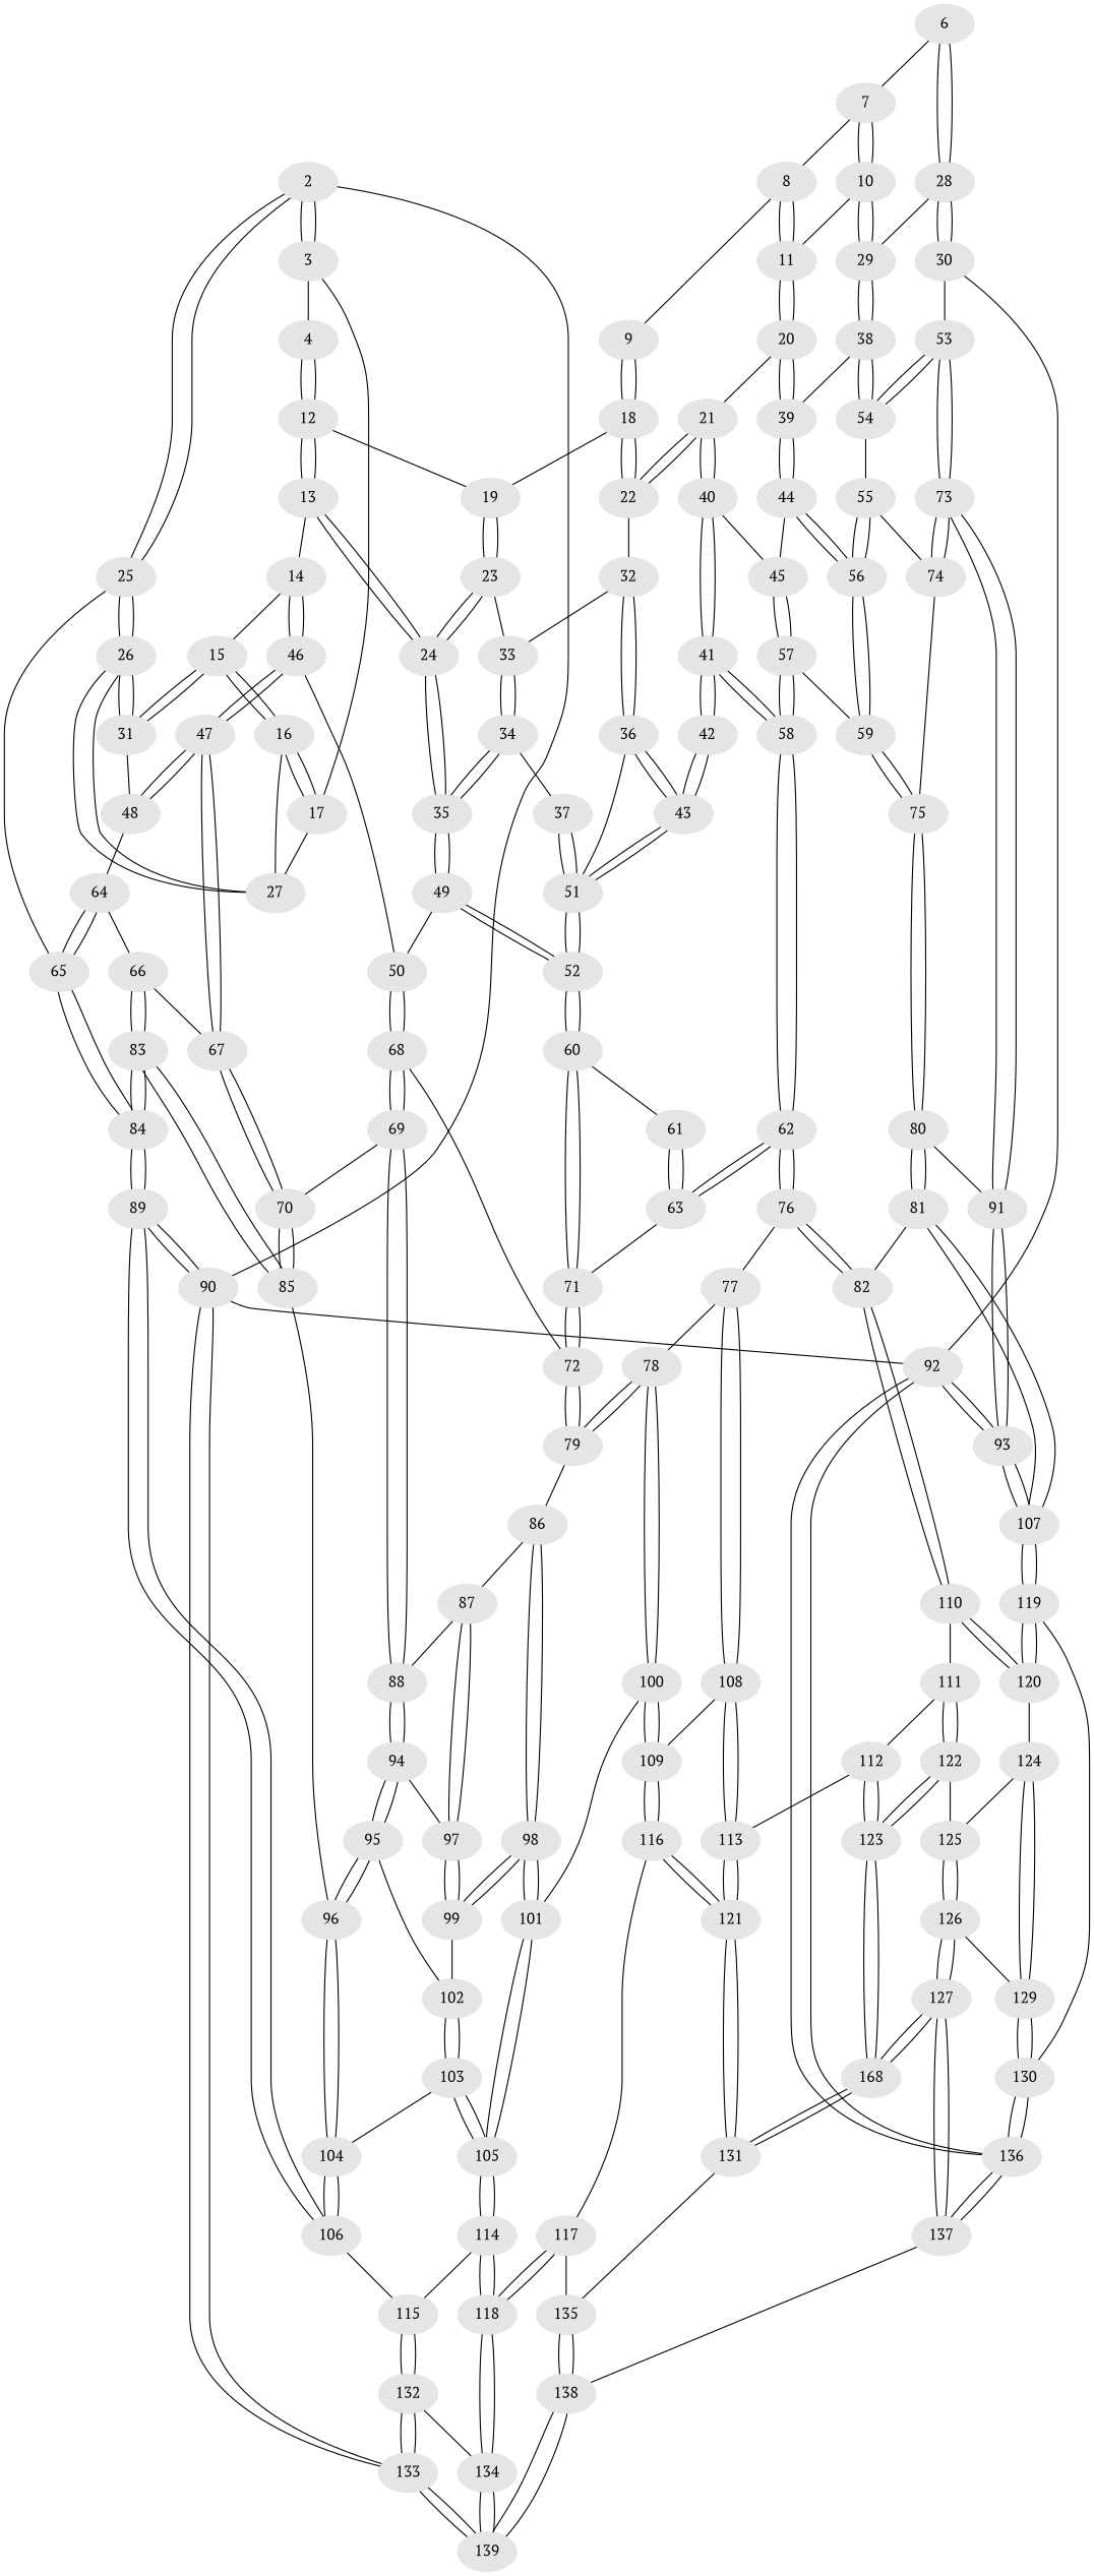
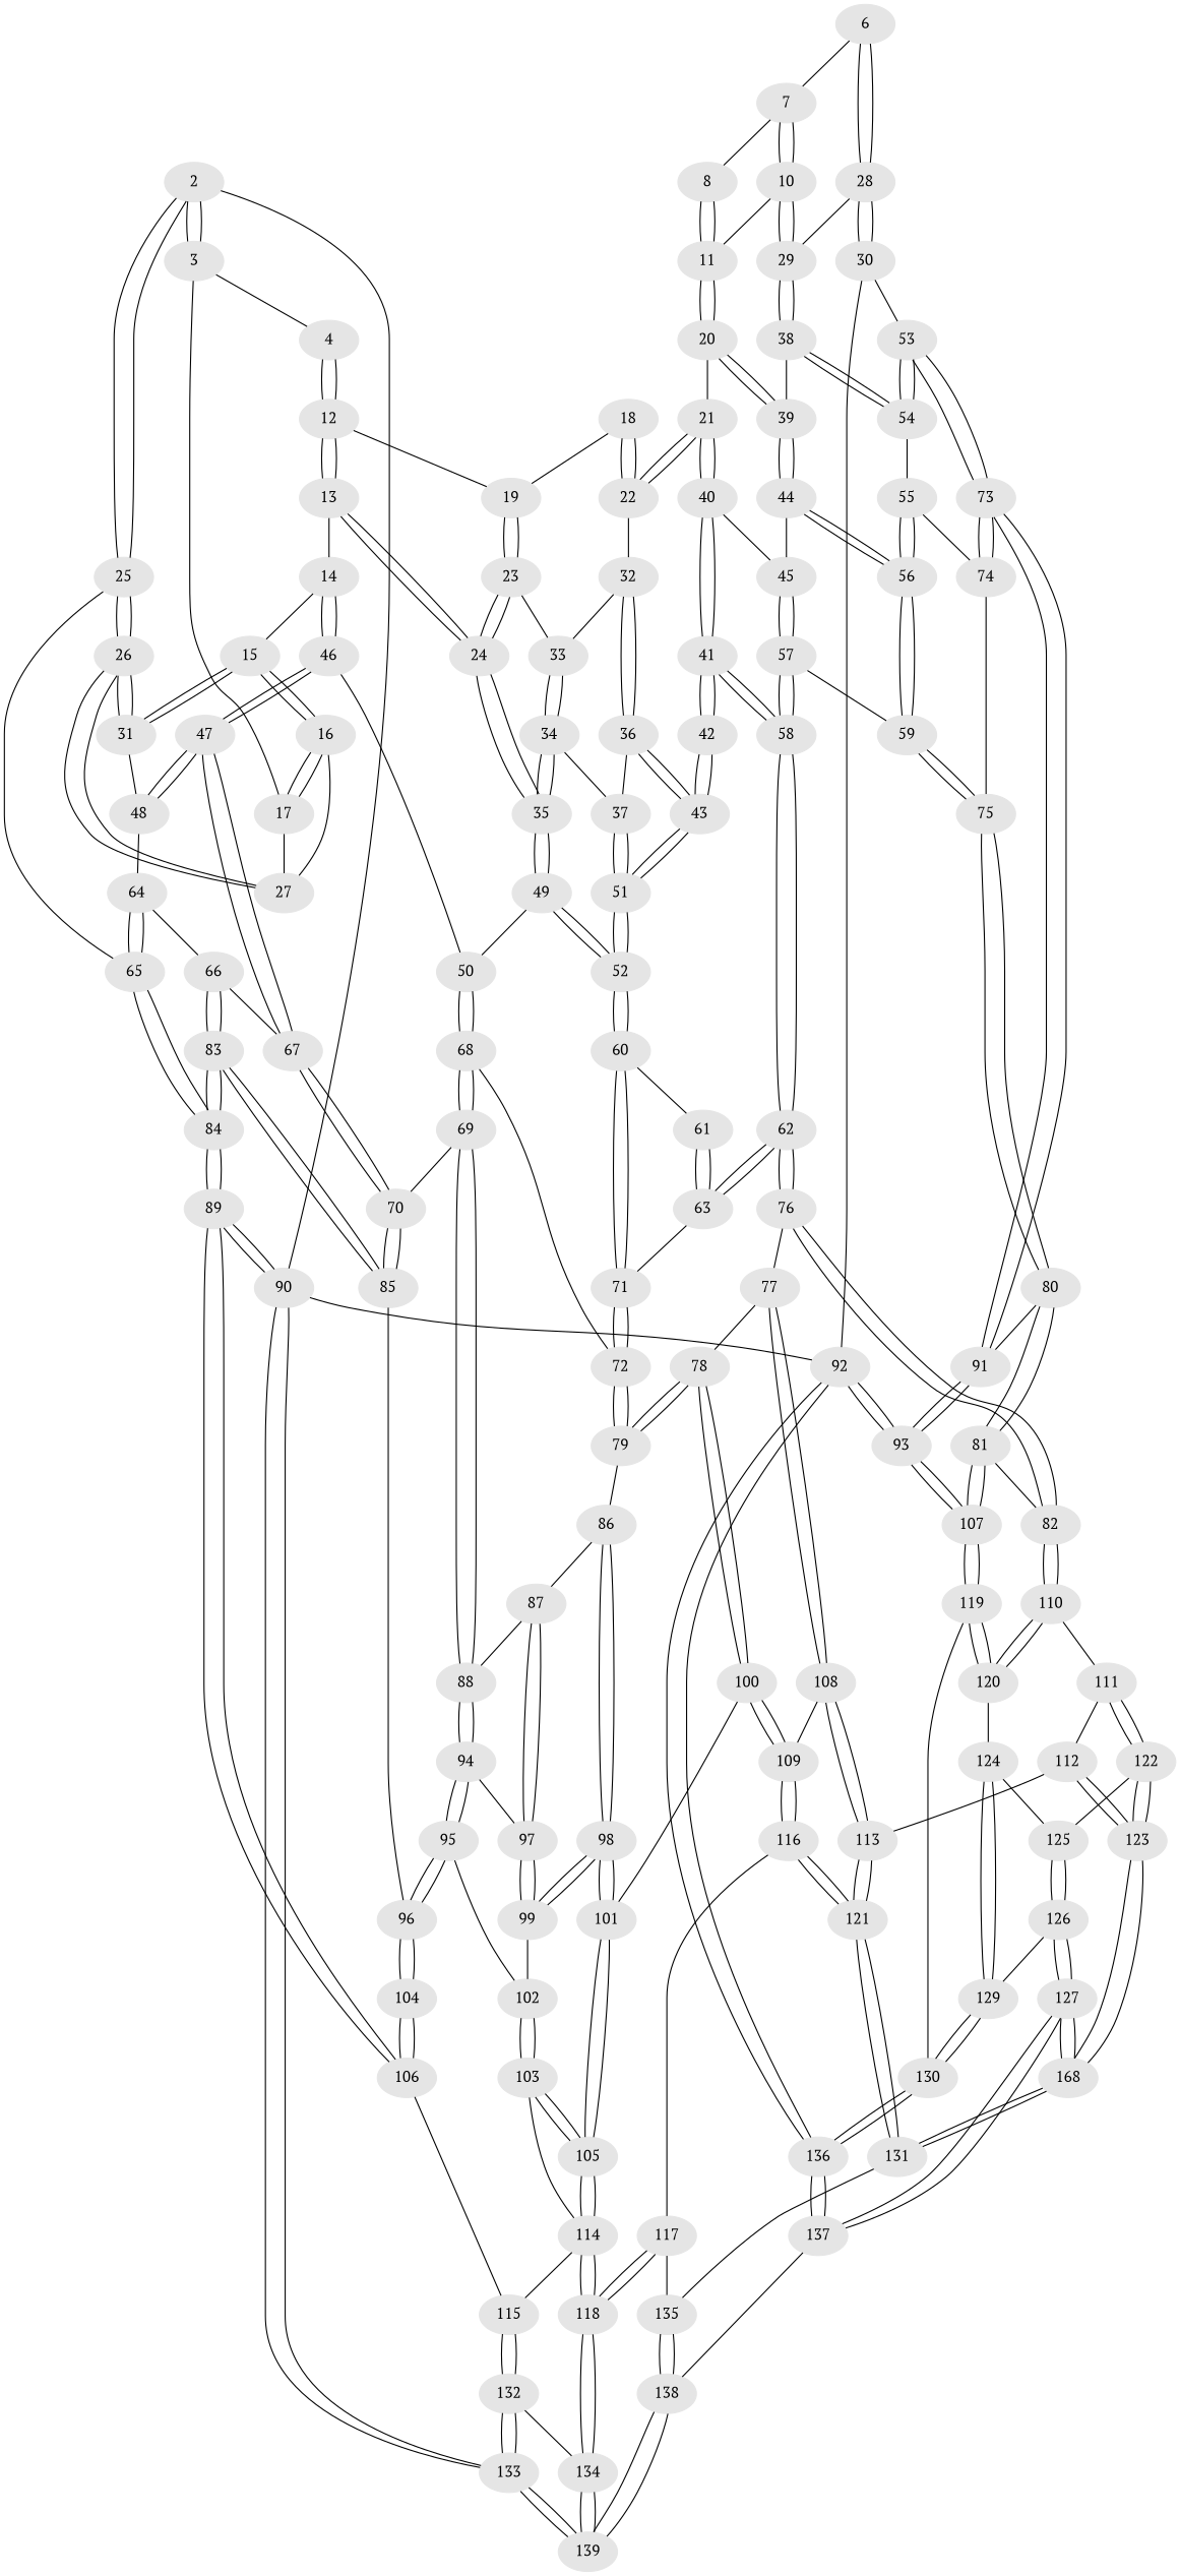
  graph {
    fontname="PT Serif"
    node [color=gray90 fontname="PT Serif" style=filled]
    edge [fontname="PT Serif"]
    2
    3
    25
    90
    6
    7
    28
    30
    53
    92
    4
    17
    26
    65
    133
    12
    27
    13
    19
-   9
    18
    8
    10
    29
    11
    20
    22
    38
    21
    39
    14
    24
    23
    15
    46
    35
    16
    31
    47
    50
    48
    32
    33
    40
    44
    41
    45
    36
    34
    49
    84
    54
    73
    93
    136
    64
    37
    43
    51
    52
    55
    56
    42
    58
    57
    62
    59
    67
    68
    70
    66
    60
    69
    72
    61
    71
    74
    91
    75
    63
    76
    80
    77
    82
    83
    89
    85
    88
    79
    94
    96
    86
    81
    78
    108
    110
    100
    109
    113
    101
    87
    98
    107
    119
    111
    120
    106
    104
    97
    99
    95
    115
    139
    137
    102
    103
    105
    116
    114
    118
    132
    130
    121
    117
    112
    122
    124
    123
    125
    n130 [label=168]
    131
    134
    135
    138
    129
    126
    127
    2 -- 3
    2 -- 3
    2 -- 25
    2 -- 25
    2 -- 90
    3 -- 4
    3 -- 17
    25 -- 26
    25 -- 26
    25 -- 65
    90 -- 92
    90 -- 133
    90 -- 133
    6 -- 7
    6 -- 28
    6 -- 28
    7 -- 8
    7 -- 10
    7 -- 10
    28 -- 30
    28 -- 30
    28 -- 29
    30 -- 53
    30 -- 92
    53 -- 54
    53 -- 54
    53 -- 73
    53 -- 73
    92 -- 93
    92 -- 93
    92 -- 136
    92 -- 136
    4 -- 12
    4 -- 12
    17 -- 27
    26 -- 27
    26 -- 27
    26 -- 31
    26 -- 31
    65 -- 84
    65 -- 84
    133 -- 139
    133 -- 139
    12 -- 13
    12 -- 13
    12 -- 19
    13 -- 14
    13 -- 24
    13 -- 24
    19 -- 23
    19 -- 23
-   9 -- 18
-   9 -- 18
    18 -- 19
    18 -- 22
    18 -- 22
-   8 -- 9
    8 -- 11
    8 -- 11
    10 -- 29
    10 -- 29
    10 -- 11
    29 -- 38
    29 -- 38
    11 -- 20
    11 -- 20
    20 -- 21
    20 -- 39
    20 -- 39
    22 -- 32
    38 -- 39
    38 -- 54
    38 -- 54
    21 -- 22
    21 -- 22
    21 -- 40
    21 -- 40
    39 -- 44
    39 -- 44
    14 -- 15
    14 -- 46
    14 -- 46
    24 -- 35
    24 -- 35
    23 -- 24
    23 -- 24
    23 -- 33
    15 -- 16
    15 -- 16
    15 -- 31
    15 -- 31
    46 -- 47
    46 -- 47
    46 -- 50
    35 -- 49
    35 -- 49
    16 -- 17
    16 -- 17
    16 -- 27
    31 -- 48
    47 -- 48
    47 -- 48
    47 -- 67
    47 -- 67
    50 -- 68
    50 -- 68
    48 -- 64
    32 -- 33
    32 -- 36
    32 -- 36
    33 -- 34
    33 -- 34
    40 -- 41
    40 -- 41
    40 -- 45
    44 -- 45
    44 -- 56
    44 -- 56
    41 -- 42
    41 -- 42
    41 -- 58
    41 -- 58
    45 -- 57
    45 -- 57
-   36 -- 51
+   36 -- 37
    36 -- 43
    36 -- 43
    34 -- 35
    34 -- 35
    34 -- 37
    49 -- 50
    49 -- 52
    49 -- 52
    84 -- 89
    84 -- 89
    54 -- 55
    73 -- 74
    73 -- 74
    73 -- 91
    73 -- 91
    93 -- 107
    93 -- 107
    136 -- 137
    136 -- 137
    64 -- 65
    64 -- 65
    64 -- 66
    37 -- 51
    37 -- 51
    43 -- 51
    43 -- 51
    51 -- 52
    51 -- 52
    52 -- 60
    52 -- 60
    55 -- 56
    55 -- 56
    55 -- 74
    56 -- 59
    56 -- 59
    42 -- 43
    42 -- 43
    58 -- 62
    58 -- 62
    57 -- 58
    57 -- 58
    57 -- 59
    62 -- 63
    62 -- 63
    62 -- 76
    62 -- 76
    59 -- 75
    59 -- 75
    67 -- 70
    67 -- 70
    68 -- 69
    68 -- 69
    68 -- 72
    70 -- 85
    70 -- 85
    66 -- 67
    66 -- 83
    66 -- 83
    60 -- 61
    60 -- 71
    60 -- 71
    69 -- 70
    69 -- 88
    69 -- 88
    72 -- 79
    72 -- 79
    61 -- 63
    61 -- 63
    71 -- 72
    71 -- 72
    74 -- 75
    91 -- 93
    91 -- 93
    75 -- 80
    75 -- 80
    63 -- 71
    76 -- 77
    76 -- 82
    76 -- 82
    80 -- 91
    80 -- 81
    80 -- 81
    77 -- 78
    77 -- 108
    77 -- 108
    82 -- 110
    82 -- 110
    83 -- 84
    83 -- 84
    83 -- 85
    83 -- 85
    89 -- 90
    89 -- 90
    89 -- 106
    89 -- 106
    85 -- 96
    88 -- 94
    88 -- 94
    79 -- 86
    94 -- 97
    94 -- 95
    94 -- 95
    96 -- 104
    96 -- 104
    86 -- 87
    86 -- 98
    86 -- 98
    81 -- 82
    81 -- 107
    81 -- 107
    78 -- 79
    78 -- 79
    78 -- 100
    78 -- 100
    108 -- 109
    108 -- 113
    108 -- 113
    110 -- 111
    110 -- 120
    110 -- 120
    100 -- 109
    100 -- 109
    100 -- 101
    109 -- 116
    109 -- 116
    113 -- 121
    113 -- 121
    101 -- 105
    101 -- 105
    87 -- 88
    87 -- 97
    87 -- 97
    98 -- 101
    98 -- 101
    98 -- 99
    98 -- 99
    107 -- 119
    107 -- 119
    119 -- 120
    119 -- 120
    119 -- 130
    111 -- 112
    111 -- 122
    111 -- 122
    120 -- 124
    106 -- 115
    104 -- 106
    104 -- 106
    97 -- 99
    97 -- 99
    99 -- 102
    95 -- 96
    95 -- 96
    95 -- 102
    115 -- 132
    115 -- 132
    137 -- 138
    102 -- 103
    102 -- 103
-   103 -- 104
+   103 -- 114
    103 -- 105
    103 -- 105
    105 -- 114
    105 -- 114
    116 -- 121
    116 -- 121
    116 -- 117
    114 -- 115
    114 -- 118
    114 -- 118
    118 -- 134
    118 -- 134
    132 -- 133
    132 -- 133
    132 -- 134
    130 -- 136
    130 -- 136
    121 -- 131
    121 -- 131
    117 -- 118
    117 -- 118
    117 -- 135
    112 -- 113
    112 -- 123
    112 -- 123
    122 -- 123
    122 -- 123
    122 -- 125
    124 -- 125
    124 -- 129
    124 -- 129
    123 -- n130
    123 -- n130
    125 -- 126
    125 -- 126
    n130 -- 131
    n130 -- 131
    131 -- 135
    134 -- 139
    134 -- 139
    135 -- 138
    135 -- 138
    138 -- 139
    138 -- 139
    129 -- 130
    129 -- 130
    126 -- 129
    126 -- 127
    126 -- 127
    127 -- 137
    127 -- 137
    127 -- n130
    127 -- n130
  }
